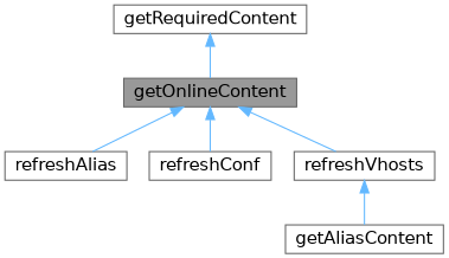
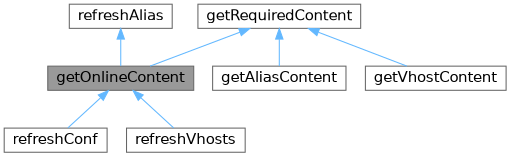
  digraph {
    rankdir=TB
    node [color=grey40 fillcolor=white fontname=Helvetica fontsize=14 shape=box style=filled]
    edge [color=steelblue1 dir=back fontname=Helvetica fontsize=14 labelfontname=Helvetica labelfontsize=14 style=solid]
    n1 [color=gray40 fillcolor=grey60 fontcolor=black height=0.2 label=getOnlineContent width=0.4]
    n2 [height=0.2 label=refreshAlias width=0.4]
    n3 [height=0.2 label=refreshConf width=0.4]
    n4 [height=0.2 label=refreshVhosts width=0.4]
    n5 [height=0.2 label=getRequiredContent width=0.4]
    n6 [height=0.2 label=getAliasContent width=0.4]
-   n1 -> n2
+   n7 [height=0.2 label=getVhostContent width=0.4]
+   n2 -> n1
    n1 -> n3
    n1 -> n4
    n5 -> n1
-   n4 -> n6
+   n5 -> n6
+   n5 -> n7
  }
